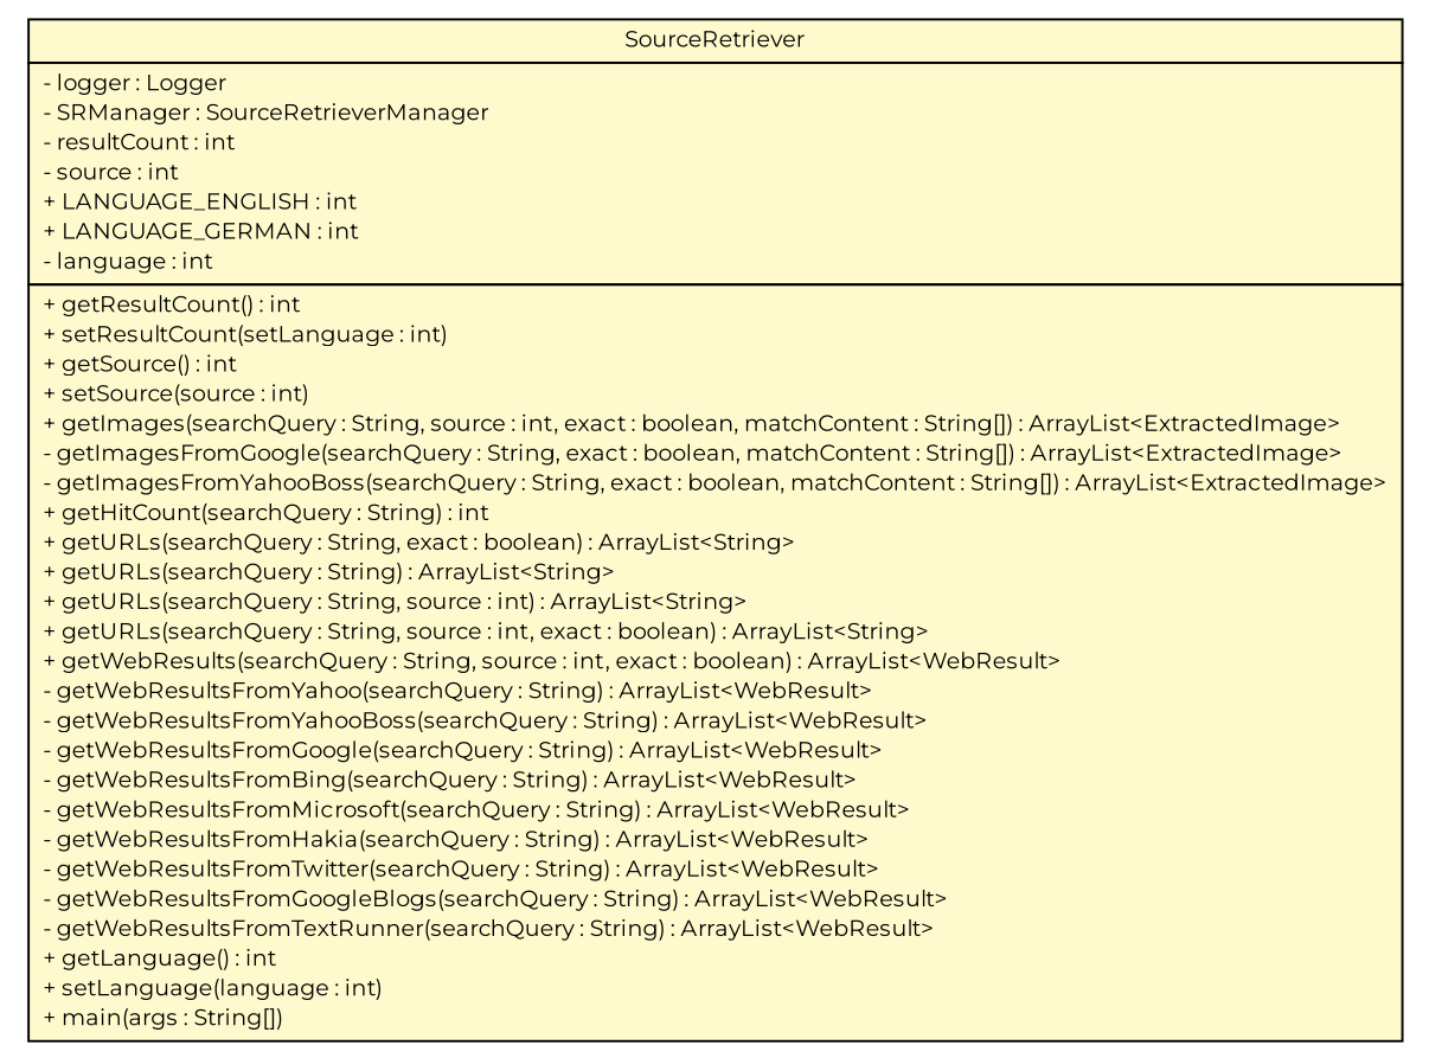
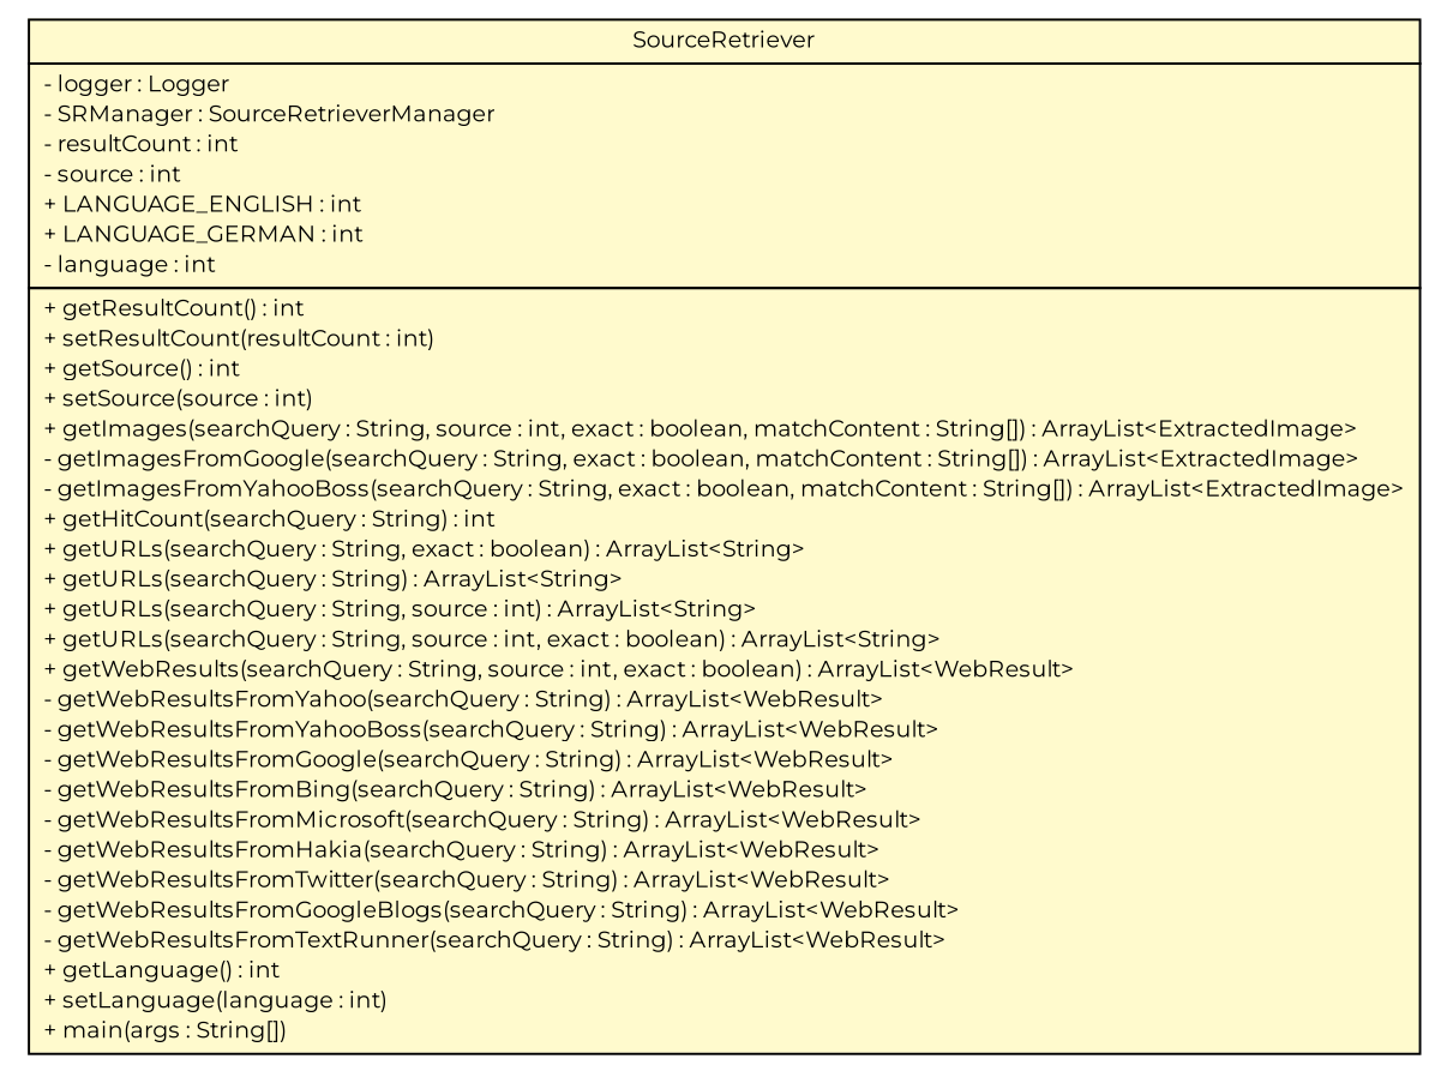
  digraph {
    nodesep=0.25
    ranksep=0.5
    fontname=Montserrat
-   n1 [fontcolor=black fontname=Montserrat fontsize=10.0 label=<<table title="tud.iir.web.SourceRetriever" border="0" cellborder="1" cellspacing="0" cellpadding="2" port="p" bgcolor="lemonChiffon" href="./SourceRetriever.html"> 		<tr><td><table border="0" cellspacing="0" cellpadding="1"> <tr><td align="center" balign="center"> SourceRetriever </td></tr> 		</table></td></tr> 		<tr><td><table border="0" cellspacing="0" cellpadding="1"> <tr><td align="left" balign="left"> - logger : Logger </td></tr> <tr><td align="left" balign="left"> - SRManager : SourceRetrieverManager </td></tr> <tr><td align="left" balign="left"> - resultCount : int </td></tr> <tr><td align="left" balign="left"> - source : int </td></tr> <tr><td align="left" balign="left"> + LANGUAGE_ENGLISH : int </td></tr> <tr><td align="left" balign="left"> + LANGUAGE_GERMAN : int </td></tr> <tr><td align="left" balign="left"> - language : int </td></tr> 		</table></td></tr> 		<tr><td><table border="0" cellspacing="0" cellpadding="1"> <tr><td align="left" balign="left"> + getResultCount() : int </td></tr> <tr><td align="left" balign="left"> + setResultCount(setLanguage : int) </td></tr> <tr><td align="left" balign="left"> + getSource() : int </td></tr> <tr><td align="left" balign="left"> + setSource(source : int) </td></tr> <tr><td align="left" balign="left"> + getImages(searchQuery : String, source : int, exact : boolean, matchContent : String[]) : ArrayList&lt;ExtractedImage&gt; </td></tr> <tr><td align="left" balign="left"> - getImagesFromGoogle(searchQuery : String, exact : boolean, matchContent : String[]) : ArrayList&lt;ExtractedImage&gt; </td></tr> <tr><td align="left" balign="left"> - getImagesFromYahooBoss(searchQuery : String, exact : boolean, matchContent : String[]) : ArrayList&lt;ExtractedImage&gt; </td></tr> <tr><td align="left" balign="left"> + getHitCount(searchQuery : String) : int </td></tr> <tr><td align="left" balign="left"> + getURLs(searchQuery : String, exact : boolean) : ArrayList&lt;String&gt; </td></tr> <tr><td align="left" balign="left"> + getURLs(searchQuery : String) : ArrayList&lt;String&gt; </td></tr> <tr><td align="left" balign="left"> + getURLs(searchQuery : String, source : int) : ArrayList&lt;String&gt; </td></tr> <tr><td align="left" balign="left"> + getURLs(searchQuery : String, source : int, exact : boolean) : ArrayList&lt;String&gt; </td></tr> <tr><td align="left" balign="left"> + getWebResults(searchQuery : String, source : int, exact : boolean) : ArrayList&lt;WebResult&gt; </td></tr> <tr><td align="left" balign="left"> - getWebResultsFromYahoo(searchQuery : String) : ArrayList&lt;WebResult&gt; </td></tr> <tr><td align="left" balign="left"> - getWebResultsFromYahooBoss(searchQuery : String) : ArrayList&lt;WebResult&gt; </td></tr> <tr><td align="left" balign="left"> - getWebResultsFromGoogle(searchQuery : String) : ArrayList&lt;WebResult&gt; </td></tr> <tr><td align="left" balign="left"> - getWebResultsFromBing(searchQuery : String) : ArrayList&lt;WebResult&gt; </td></tr> <tr><td align="left" balign="left"> - getWebResultsFromMicrosoft(searchQuery : String) : ArrayList&lt;WebResult&gt; </td></tr> <tr><td align="left" balign="left"> - getWebResultsFromHakia(searchQuery : String) : ArrayList&lt;WebResult&gt; </td></tr> <tr><td align="left" balign="left"> - getWebResultsFromTwitter(searchQuery : String) : ArrayList&lt;WebResult&gt; </td></tr> <tr><td align="left" balign="left"> - getWebResultsFromGoogleBlogs(searchQuery : String) : ArrayList&lt;WebResult&gt; </td></tr> <tr><td align="left" balign="left"> - getWebResultsFromTextRunner(searchQuery : String) : ArrayList&lt;WebResult&gt; </td></tr> <tr><td align="left" balign="left"> + getLanguage() : int </td></tr> <tr><td align="left" balign="left"> + setLanguage(language : int) </td></tr> <tr><td align="left" balign="left"> + main(args : String[]) </td></tr> 		</table></td></tr> 		</table>> shape=plaintext]
+   n1 [fontcolor=black fontname=Montserrat fontsize=10.0 label=<<table title="tud.iir.web.SourceRetriever" border="0" cellborder="1" cellspacing="0" cellpadding="2" port="p" bgcolor="lemonChiffon" href="./SourceRetriever.html"> 		<tr><td><table border="0" cellspacing="0" cellpadding="1"> <tr><td align="center" balign="center"> SourceRetriever </td></tr> 		</table></td></tr> 		<tr><td><table border="0" cellspacing="0" cellpadding="1"> <tr><td align="left" balign="left"> - logger : Logger </td></tr> <tr><td align="left" balign="left"> - SRManager : SourceRetrieverManager </td></tr> <tr><td align="left" balign="left"> - resultCount : int </td></tr> <tr><td align="left" balign="left"> - source : int </td></tr> <tr><td align="left" balign="left"> + LANGUAGE_ENGLISH : int </td></tr> <tr><td align="left" balign="left"> + LANGUAGE_GERMAN : int </td></tr> <tr><td align="left" balign="left"> - language : int </td></tr> 		</table></td></tr> 		<tr><td><table border="0" cellspacing="0" cellpadding="1"> <tr><td align="left" balign="left"> + getResultCount() : int </td></tr> <tr><td align="left" balign="left"> + setResultCount(resultCount : int) </td></tr> <tr><td align="left" balign="left"> + getSource() : int </td></tr> <tr><td align="left" balign="left"> + setSource(source : int) </td></tr> <tr><td align="left" balign="left"> + getImages(searchQuery : String, source : int, exact : boolean, matchContent : String[]) : ArrayList&lt;ExtractedImage&gt; </td></tr> <tr><td align="left" balign="left"> - getImagesFromGoogle(searchQuery : String, exact : boolean, matchContent : String[]) : ArrayList&lt;ExtractedImage&gt; </td></tr> <tr><td align="left" balign="left"> - getImagesFromYahooBoss(searchQuery : String, exact : boolean, matchContent : String[]) : ArrayList&lt;ExtractedImage&gt; </td></tr> <tr><td align="left" balign="left"> + getHitCount(searchQuery : String) : int </td></tr> <tr><td align="left" balign="left"> + getURLs(searchQuery : String, exact : boolean) : ArrayList&lt;String&gt; </td></tr> <tr><td align="left" balign="left"> + getURLs(searchQuery : String) : ArrayList&lt;String&gt; </td></tr> <tr><td align="left" balign="left"> + getURLs(searchQuery : String, source : int) : ArrayList&lt;String&gt; </td></tr> <tr><td align="left" balign="left"> + getURLs(searchQuery : String, source : int, exact : boolean) : ArrayList&lt;String&gt; </td></tr> <tr><td align="left" balign="left"> + getWebResults(searchQuery : String, source : int, exact : boolean) : ArrayList&lt;WebResult&gt; </td></tr> <tr><td align="left" balign="left"> - getWebResultsFromYahoo(searchQuery : String) : ArrayList&lt;WebResult&gt; </td></tr> <tr><td align="left" balign="left"> - getWebResultsFromYahooBoss(searchQuery : String) : ArrayList&lt;WebResult&gt; </td></tr> <tr><td align="left" balign="left"> - getWebResultsFromGoogle(searchQuery : String) : ArrayList&lt;WebResult&gt; </td></tr> <tr><td align="left" balign="left"> - getWebResultsFromBing(searchQuery : String) : ArrayList&lt;WebResult&gt; </td></tr> <tr><td align="left" balign="left"> - getWebResultsFromMicrosoft(searchQuery : String) : ArrayList&lt;WebResult&gt; </td></tr> <tr><td align="left" balign="left"> - getWebResultsFromHakia(searchQuery : String) : ArrayList&lt;WebResult&gt; </td></tr> <tr><td align="left" balign="left"> - getWebResultsFromTwitter(searchQuery : String) : ArrayList&lt;WebResult&gt; </td></tr> <tr><td align="left" balign="left"> - getWebResultsFromGoogleBlogs(searchQuery : String) : ArrayList&lt;WebResult&gt; </td></tr> <tr><td align="left" balign="left"> - getWebResultsFromTextRunner(searchQuery : String) : ArrayList&lt;WebResult&gt; </td></tr> <tr><td align="left" balign="left"> + getLanguage() : int </td></tr> <tr><td align="left" balign="left"> + setLanguage(language : int) </td></tr> <tr><td align="left" balign="left"> + main(args : String[]) </td></tr> 		</table></td></tr> 		</table>> shape=plaintext]
  }
